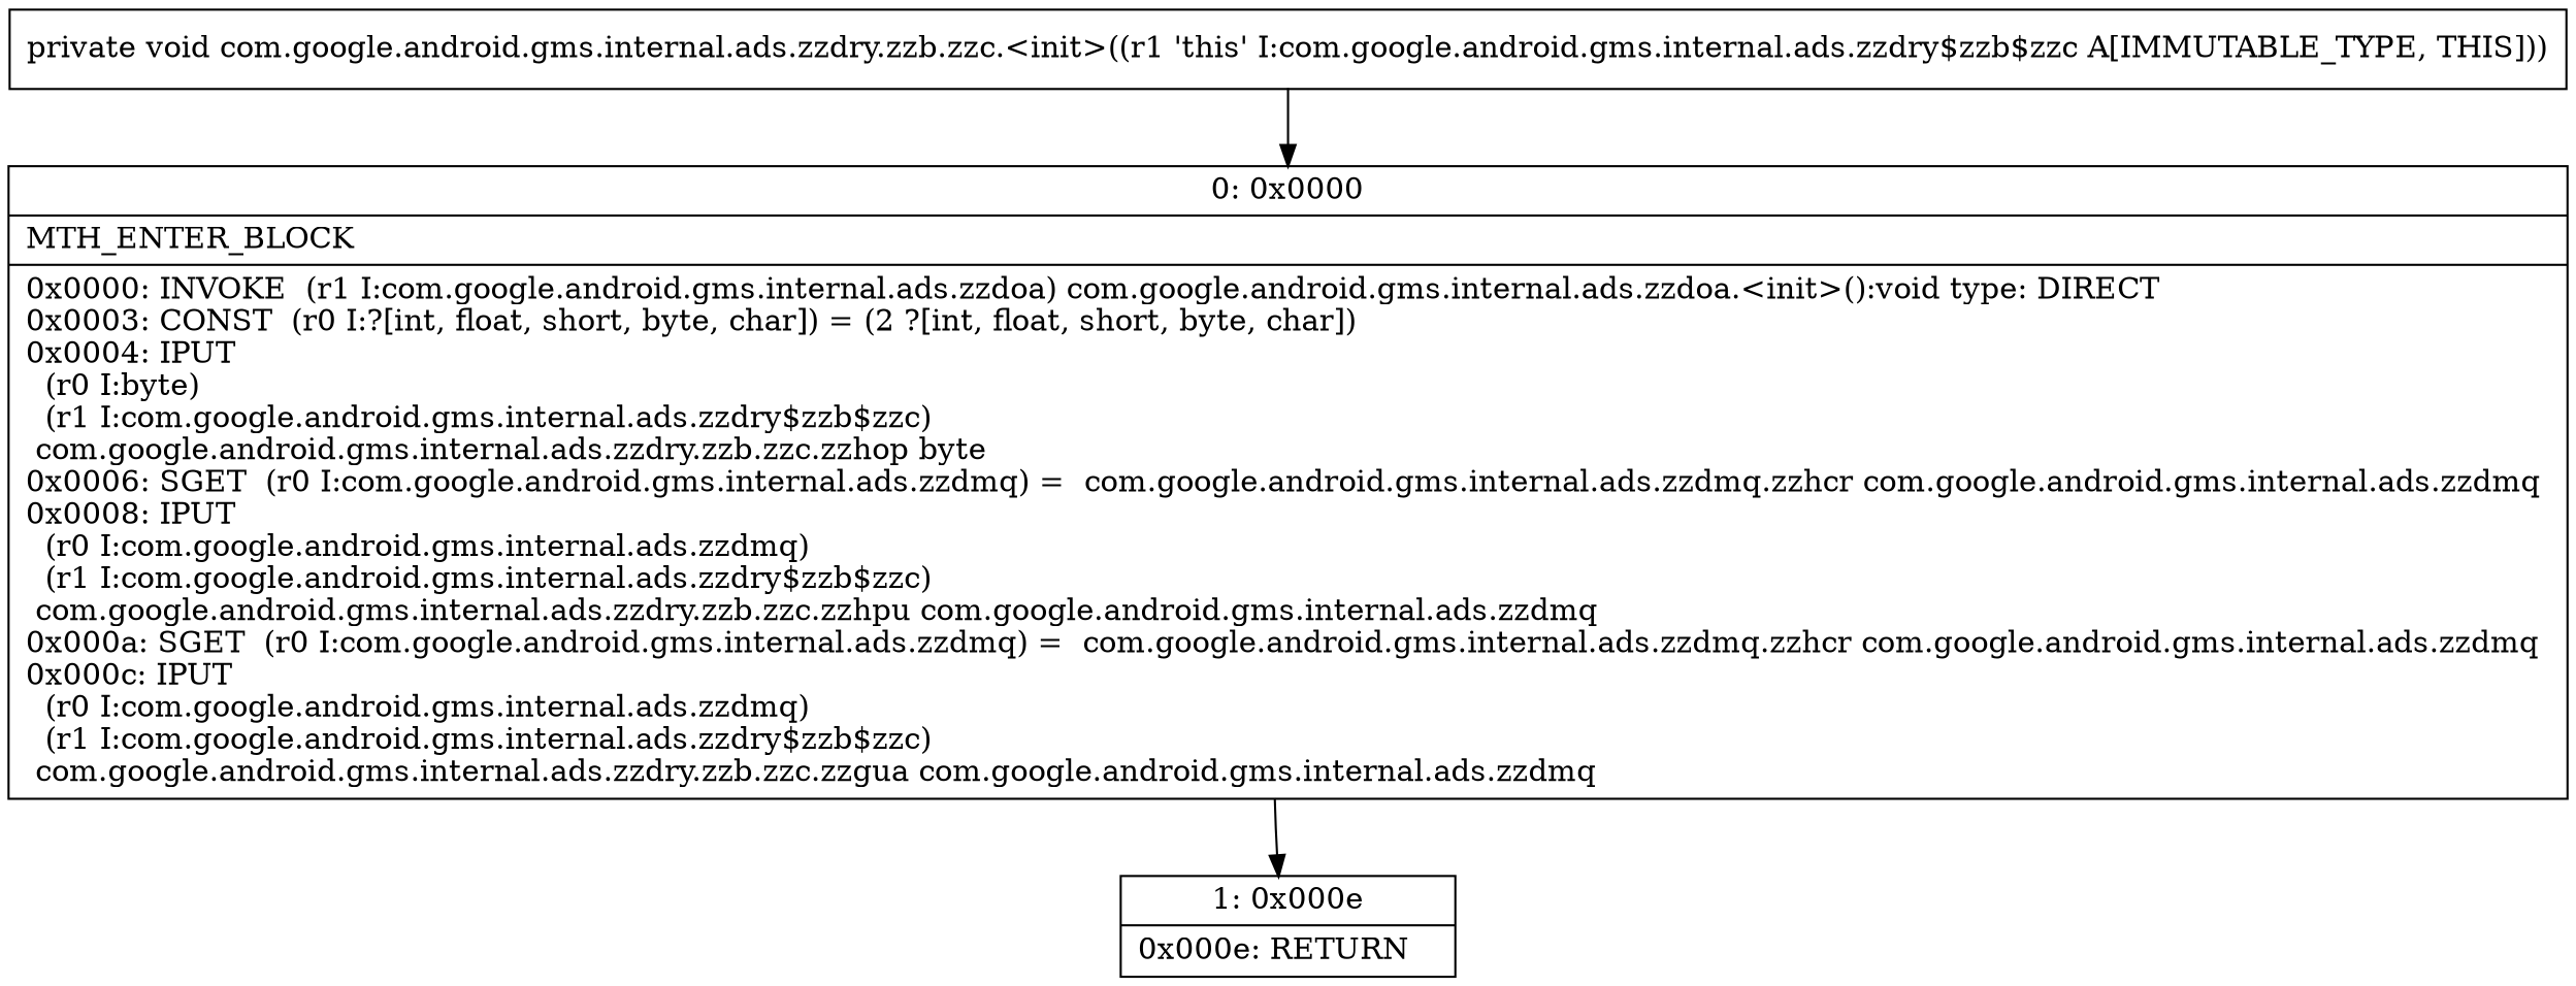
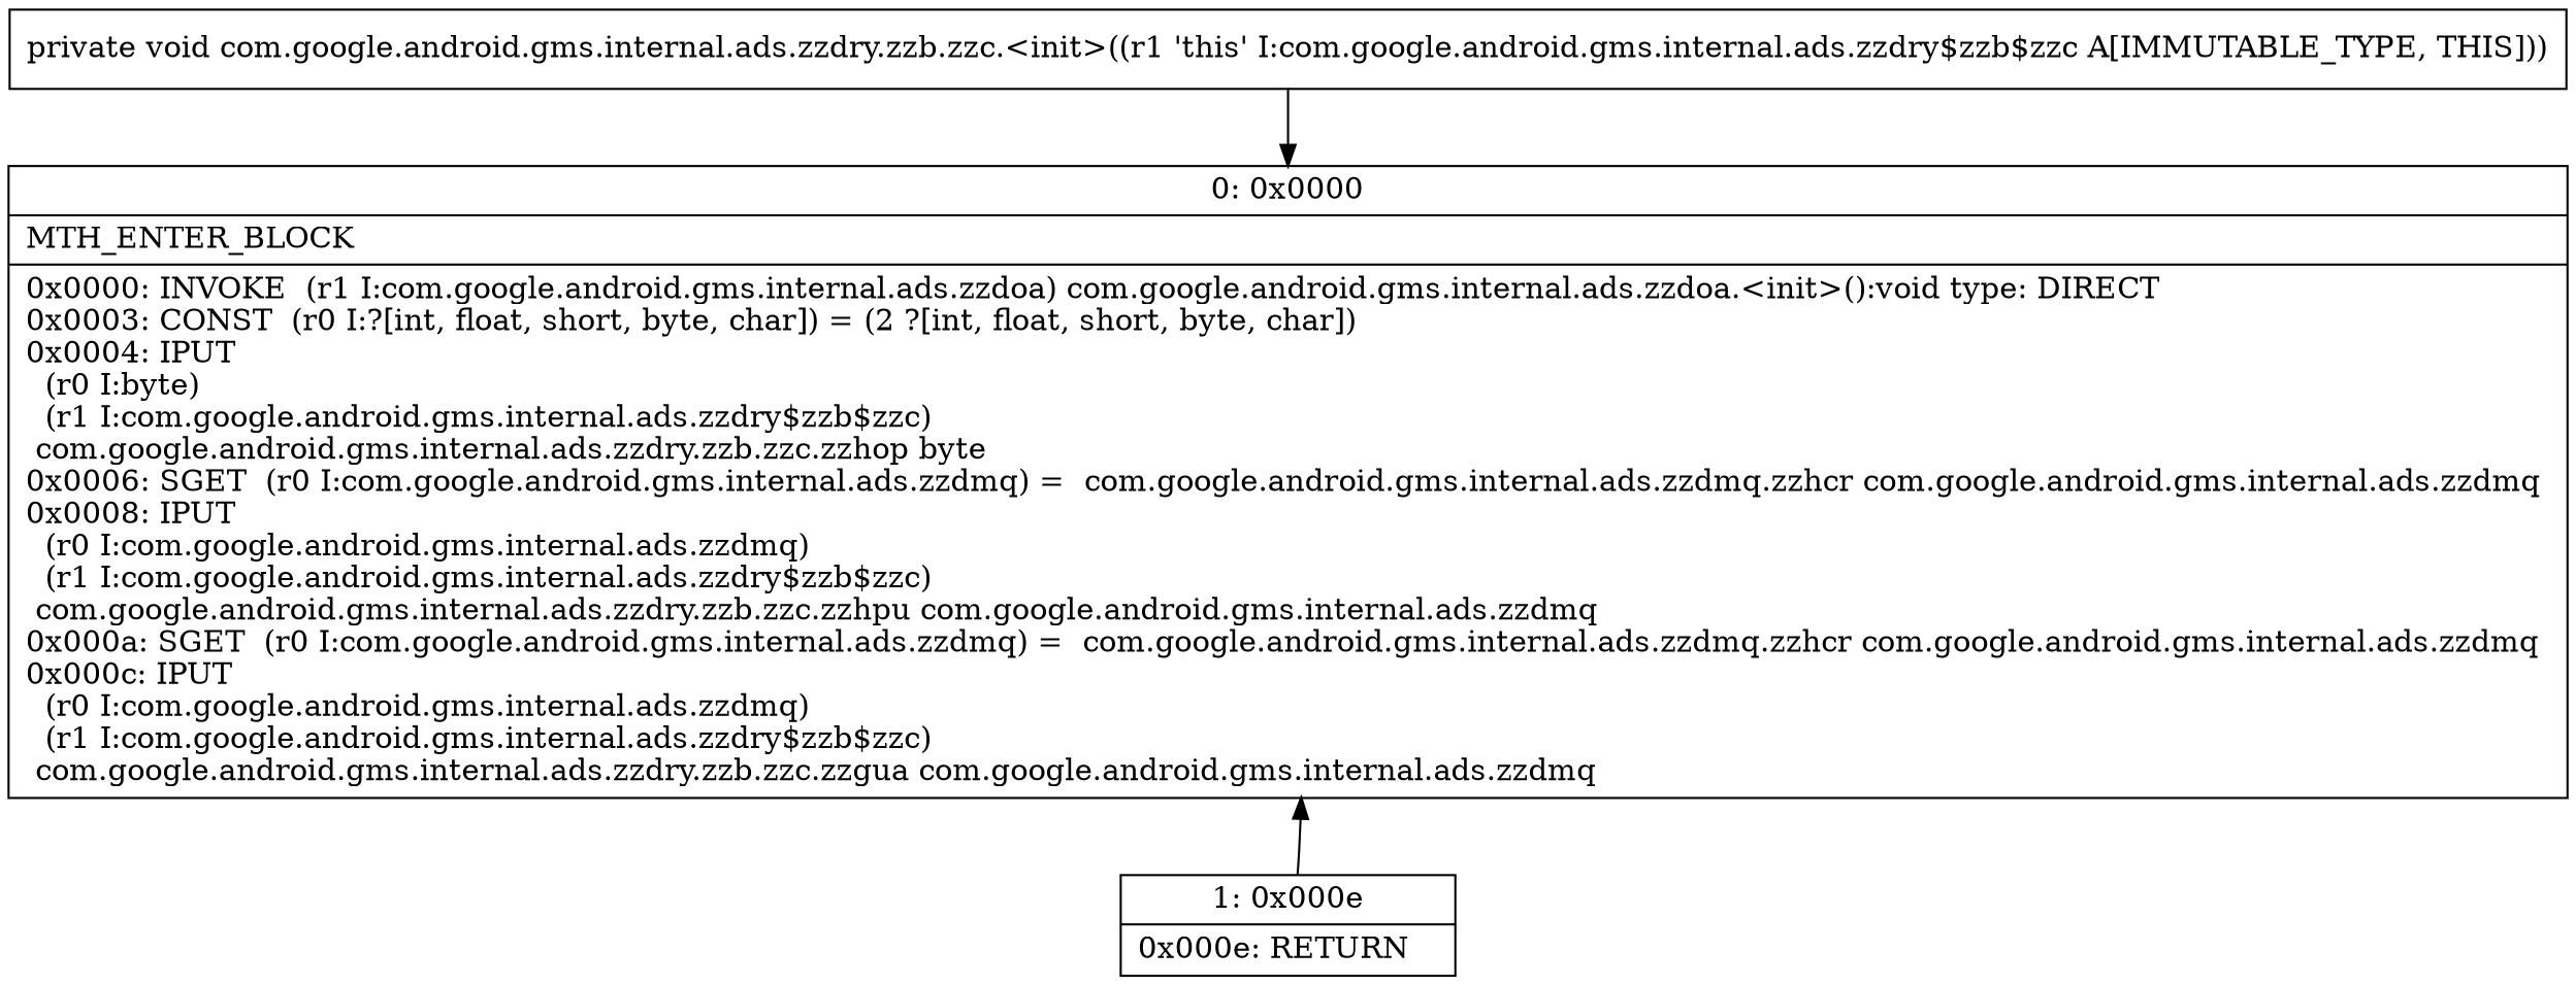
  digraph {
    node [shape=record]
    n1 [label="{0\:\ 0x0000|MTH_ENTER_BLOCK\l|0x0000: INVOKE  (r1 I:com.google.android.gms.internal.ads.zzdoa) com.google.android.gms.internal.ads.zzdoa.\<init\>():void type: DIRECT \l0x0003: CONST  (r0 I:?[int, float, short, byte, char]) = (2 ?[int, float, short, byte, char]) \l0x0004: IPUT  \l  (r0 I:byte)\l  (r1 I:com.google.android.gms.internal.ads.zzdry$zzb$zzc)\l com.google.android.gms.internal.ads.zzdry.zzb.zzc.zzhop byte \l0x0006: SGET  (r0 I:com.google.android.gms.internal.ads.zzdmq) =  com.google.android.gms.internal.ads.zzdmq.zzhcr com.google.android.gms.internal.ads.zzdmq \l0x0008: IPUT  \l  (r0 I:com.google.android.gms.internal.ads.zzdmq)\l  (r1 I:com.google.android.gms.internal.ads.zzdry$zzb$zzc)\l com.google.android.gms.internal.ads.zzdry.zzb.zzc.zzhpu com.google.android.gms.internal.ads.zzdmq \l0x000a: SGET  (r0 I:com.google.android.gms.internal.ads.zzdmq) =  com.google.android.gms.internal.ads.zzdmq.zzhcr com.google.android.gms.internal.ads.zzdmq \l0x000c: IPUT  \l  (r0 I:com.google.android.gms.internal.ads.zzdmq)\l  (r1 I:com.google.android.gms.internal.ads.zzdry$zzb$zzc)\l com.google.android.gms.internal.ads.zzdry.zzb.zzc.zzgua com.google.android.gms.internal.ads.zzdmq \l}"]
    n2 [label="{1\:\ 0x000e|0x000e: RETURN   \l}"]
    n3 [label="{private void com.google.android.gms.internal.ads.zzdry.zzb.zzc.\<init\>((r1 'this' I:com.google.android.gms.internal.ads.zzdry$zzb$zzc A[IMMUTABLE_TYPE, THIS])) }"]
-   n1 -> n2
+   n2 -> n1
    n3 -> n1
  }
